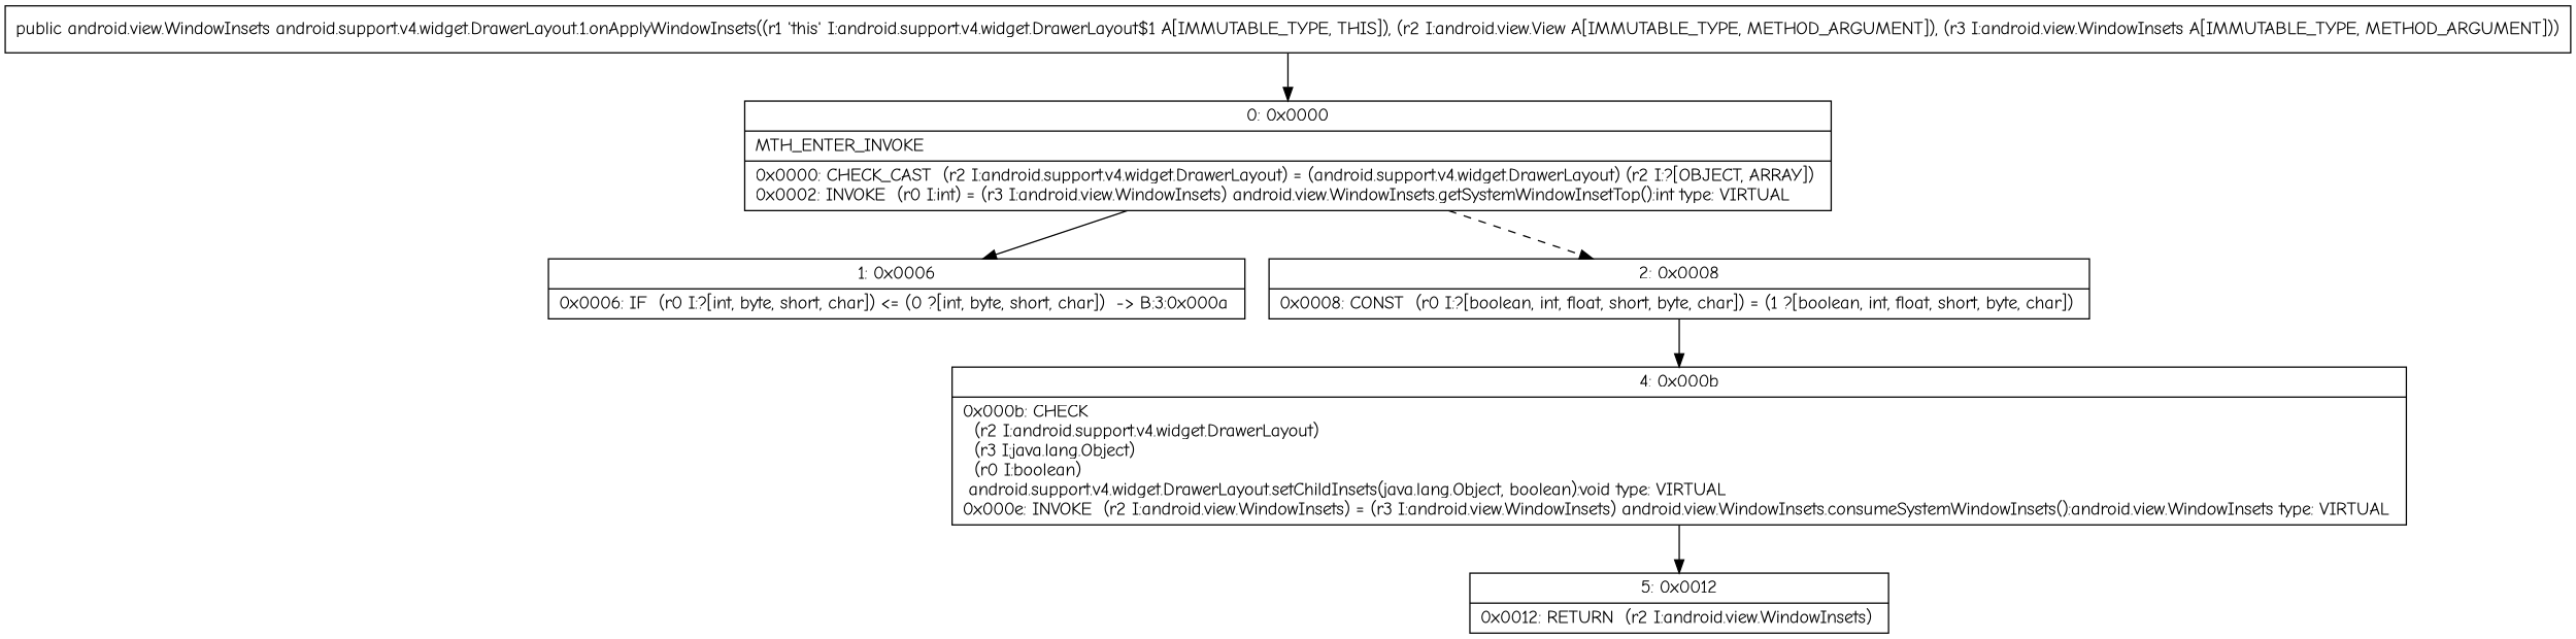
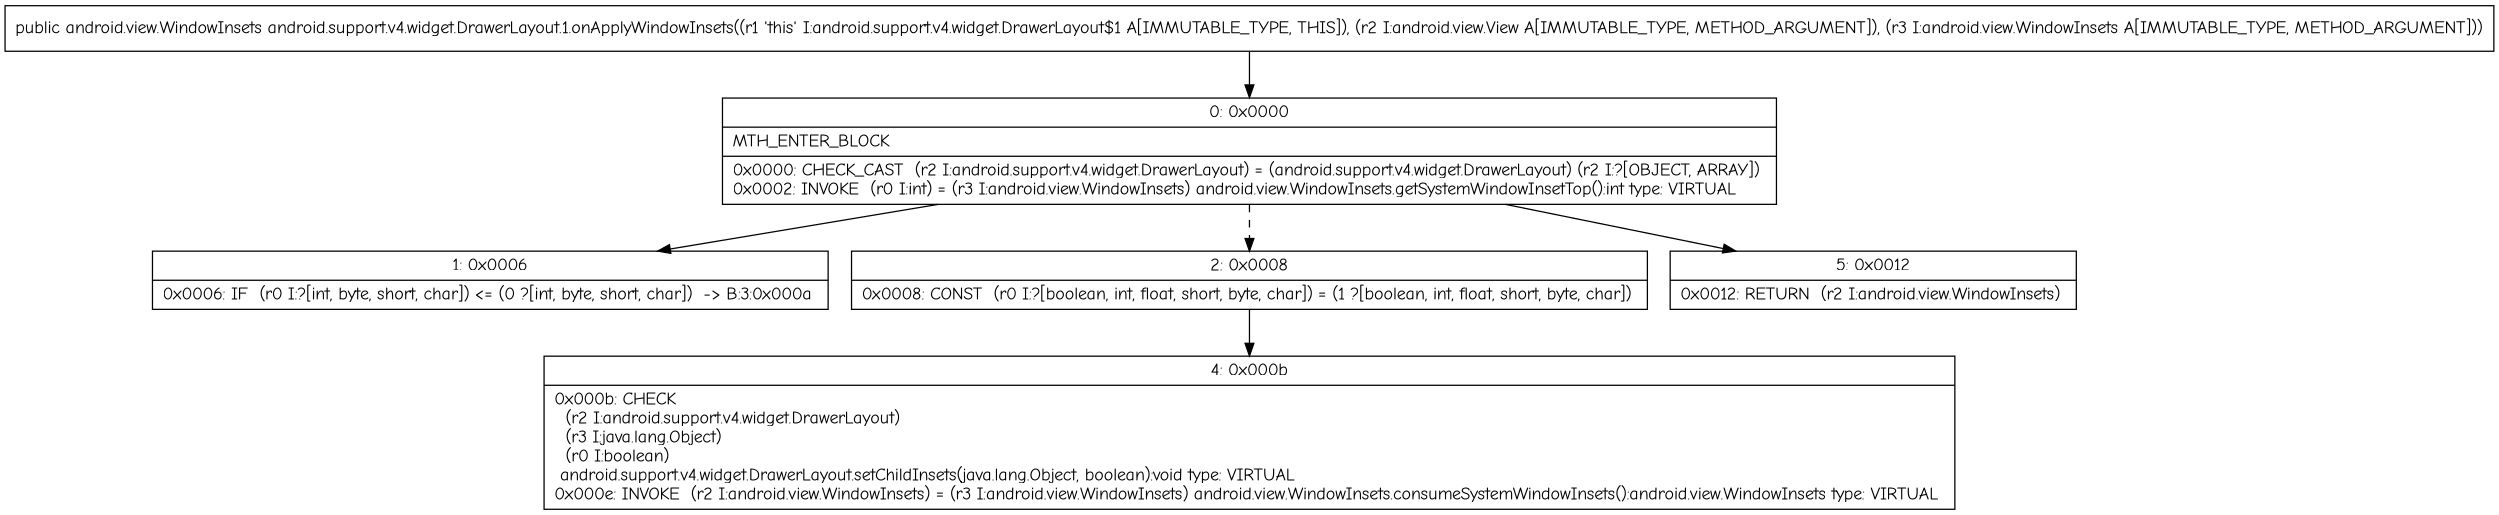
  digraph {
    fontname="Comic Neue"
    node [fontname="Comic Neue" shape=record]
    edge [fontname="Comic Neue"]
-   n1 [label="{0\:\ 0x0000|MTH_ENTER_INVOKE\l|0x0000: CHECK_CAST  (r2 I:android.support.v4.widget.DrawerLayout) = (android.support.v4.widget.DrawerLayout) (r2 I:?[OBJECT, ARRAY]) \l0x0002: INVOKE  (r0 I:int) = (r3 I:android.view.WindowInsets) android.view.WindowInsets.getSystemWindowInsetTop():int type: VIRTUAL \l}"]
+   n1 [label="{0\:\ 0x0000|MTH_ENTER_BLOCK\l|0x0000: CHECK_CAST  (r2 I:android.support.v4.widget.DrawerLayout) = (android.support.v4.widget.DrawerLayout) (r2 I:?[OBJECT, ARRAY]) \l0x0002: INVOKE  (r0 I:int) = (r3 I:android.view.WindowInsets) android.view.WindowInsets.getSystemWindowInsetTop():int type: VIRTUAL \l}"]
    n2 [label="{1\:\ 0x0006|0x0006: IF  (r0 I:?[int, byte, short, char]) \<= (0 ?[int, byte, short, char])  \-\> B:3:0x000a \l}"]
    n3 [label="{2\:\ 0x0008|0x0008: CONST  (r0 I:?[boolean, int, float, short, byte, char]) = (1 ?[boolean, int, float, short, byte, char]) \l}"]
    n4 [label="{4\:\ 0x000b|0x000b: CHECK  \l  (r2 I:android.support.v4.widget.DrawerLayout)\l  (r3 I:java.lang.Object)\l  (r0 I:boolean)\l android.support.v4.widget.DrawerLayout.setChildInsets(java.lang.Object, boolean):void type: VIRTUAL \l0x000e: INVOKE  (r2 I:android.view.WindowInsets) = (r3 I:android.view.WindowInsets) android.view.WindowInsets.consumeSystemWindowInsets():android.view.WindowInsets type: VIRTUAL \l}"]
    n5 [label="{5\:\ 0x0012|0x0012: RETURN  (r2 I:android.view.WindowInsets) \l}"]
    n6 [label="{public android.view.WindowInsets android.support.v4.widget.DrawerLayout.1.onApplyWindowInsets((r1 'this' I:android.support.v4.widget.DrawerLayout$1 A[IMMUTABLE_TYPE, THIS]), (r2 I:android.view.View A[IMMUTABLE_TYPE, METHOD_ARGUMENT]), (r3 I:android.view.WindowInsets A[IMMUTABLE_TYPE, METHOD_ARGUMENT])) }"]
    n1 -> n2
    n1 -> n3 [style=dashed]
    n3 -> n4
-   n4 -> n5
+   n1 -> n5
    n6 -> n1
  }
